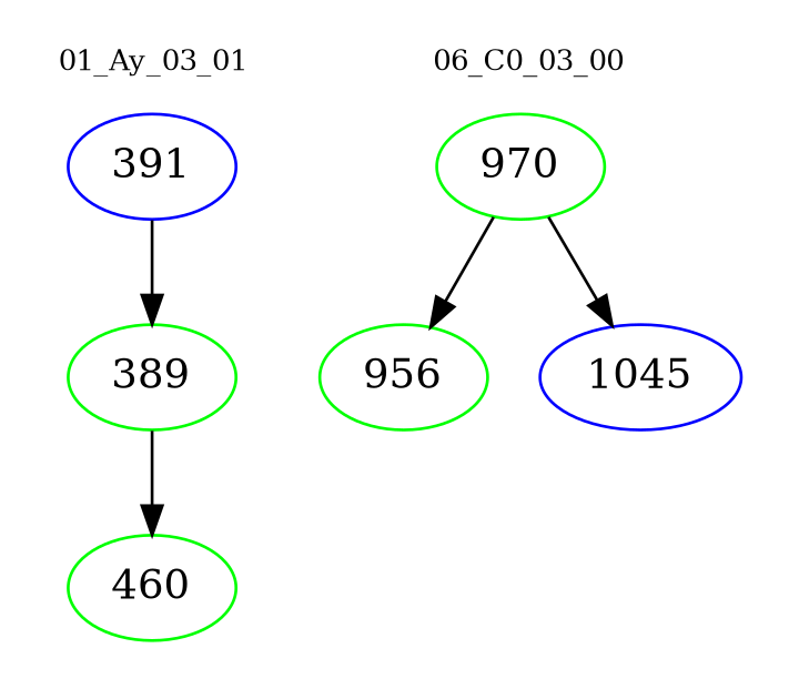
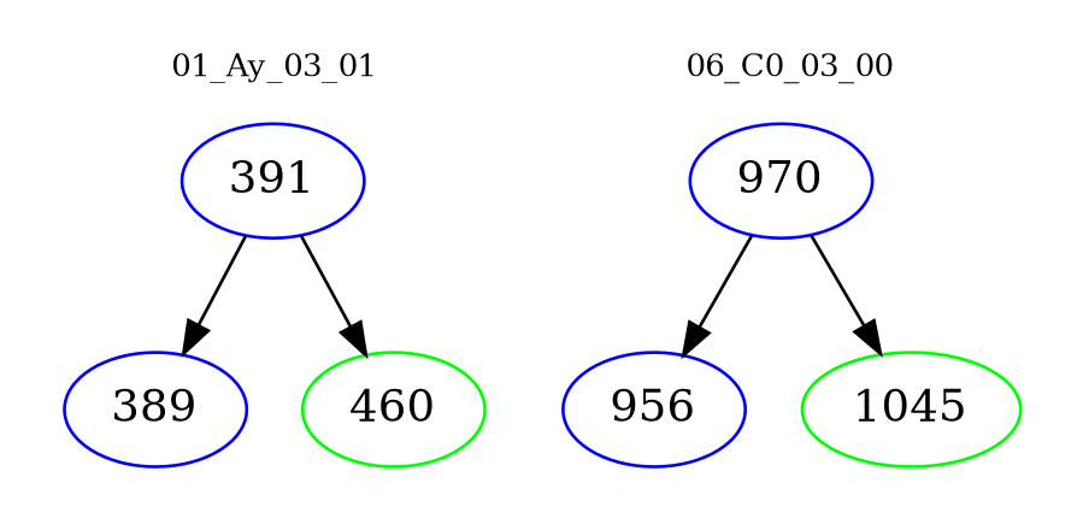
  digraph {
    fontname="DejaVu Serif"
    node [color=blue fontname="DejaVu Serif"]
    edge [color=black fontname="DejaVu Serif"]
-   n1 [color=green label=389]
+   n1 [label=389]
    n2 [label=391]
    n3 [color=green label=460]
-   n4 [color=green label=970]
-   n5 [color=green label=956]
-   n6 [label=1045]
+   n4 [label=970]
+   n5 [label=956]
+   n6 [color=green label=1045]
    subgraph cluster_1 {
      color=white
      fontsize=10
      label="01_Ay_03_01"
      n1
      n2
      n3
    }
    subgraph cluster_2 {
      color=white
      fontsize=10
      label="06_C0_03_00"
      n4
      n5
      n6
    }
-   n1 -> n3
+   n2 -> n3
    n2 -> n1
    n4 -> n5
    n4 -> n6
  }
